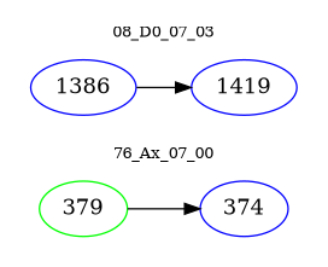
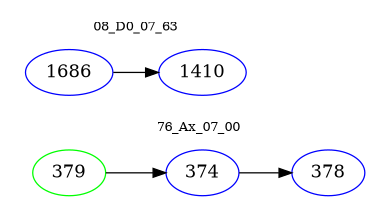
  digraph {
    rankdir=LR
    node [color=blue]
    edge [color=black]
    n1 [color=green label=379]
    n2 [label=374]
-   n4 [label=1386]
-   n5 [label=1419]
+   n3 [label=378]
+   n4 [label=1686]
+   n5 [label=1410]
    subgraph cluster_1 {
      color=white
      fontsize=10
      label="76_Ax_07_00"
      n1
      n2
+     n3
    }
    subgraph cluster_2 {
      color=white
      fontsize=10
-     label="08_D0_07_03"
+     label="08_D0_07_63"
      n4
      n5
    }
    n1 -> n2
+   n2 -> n3
    n4 -> n5
  }
